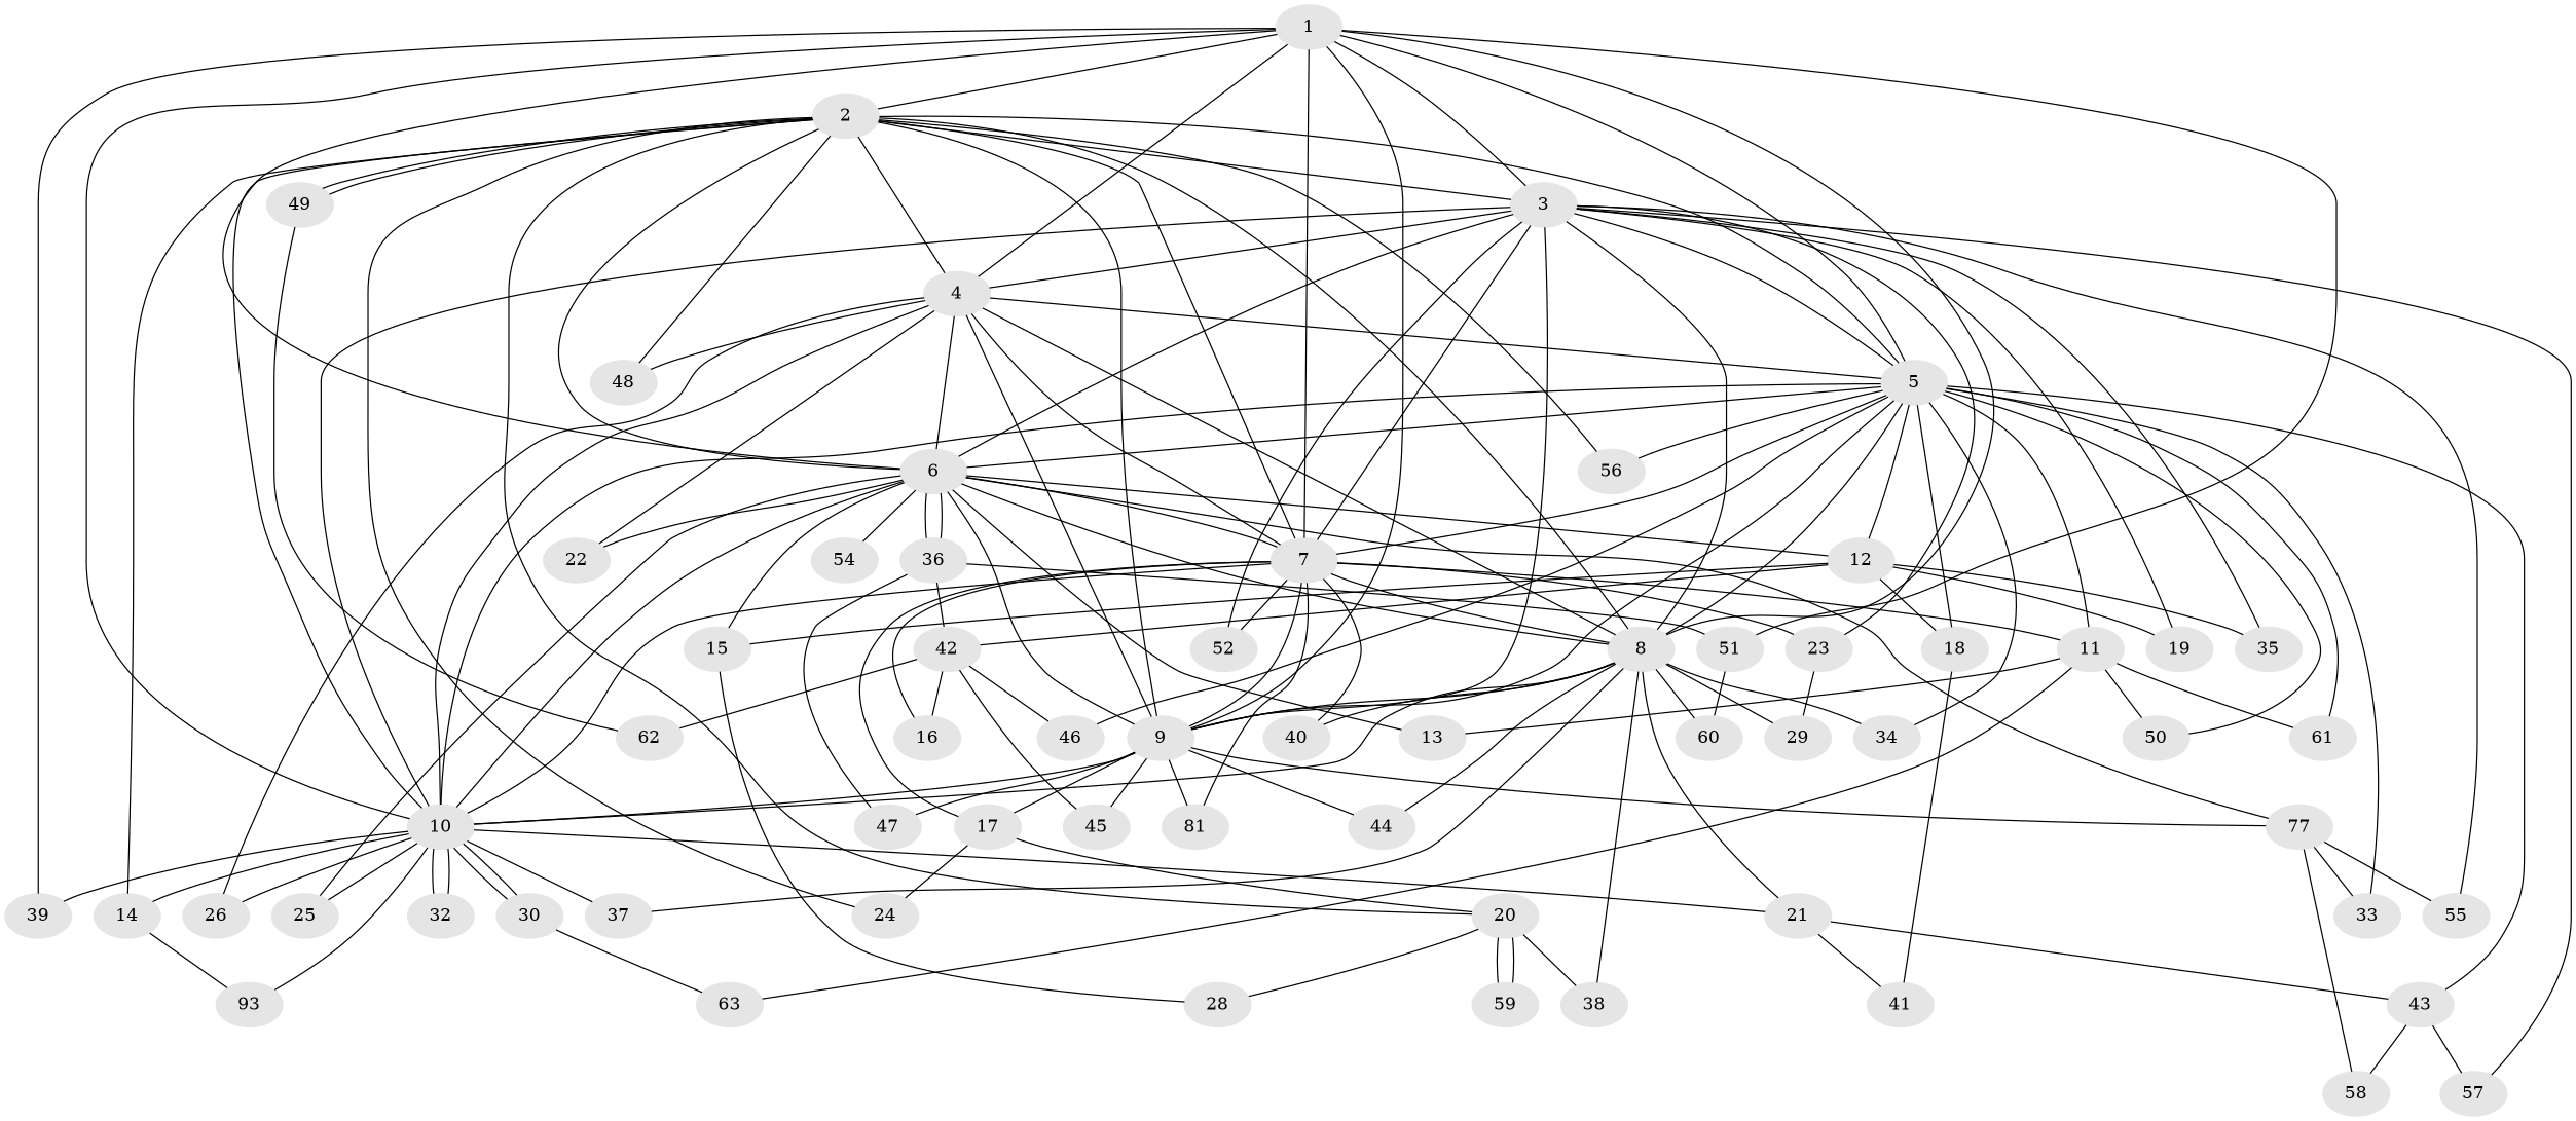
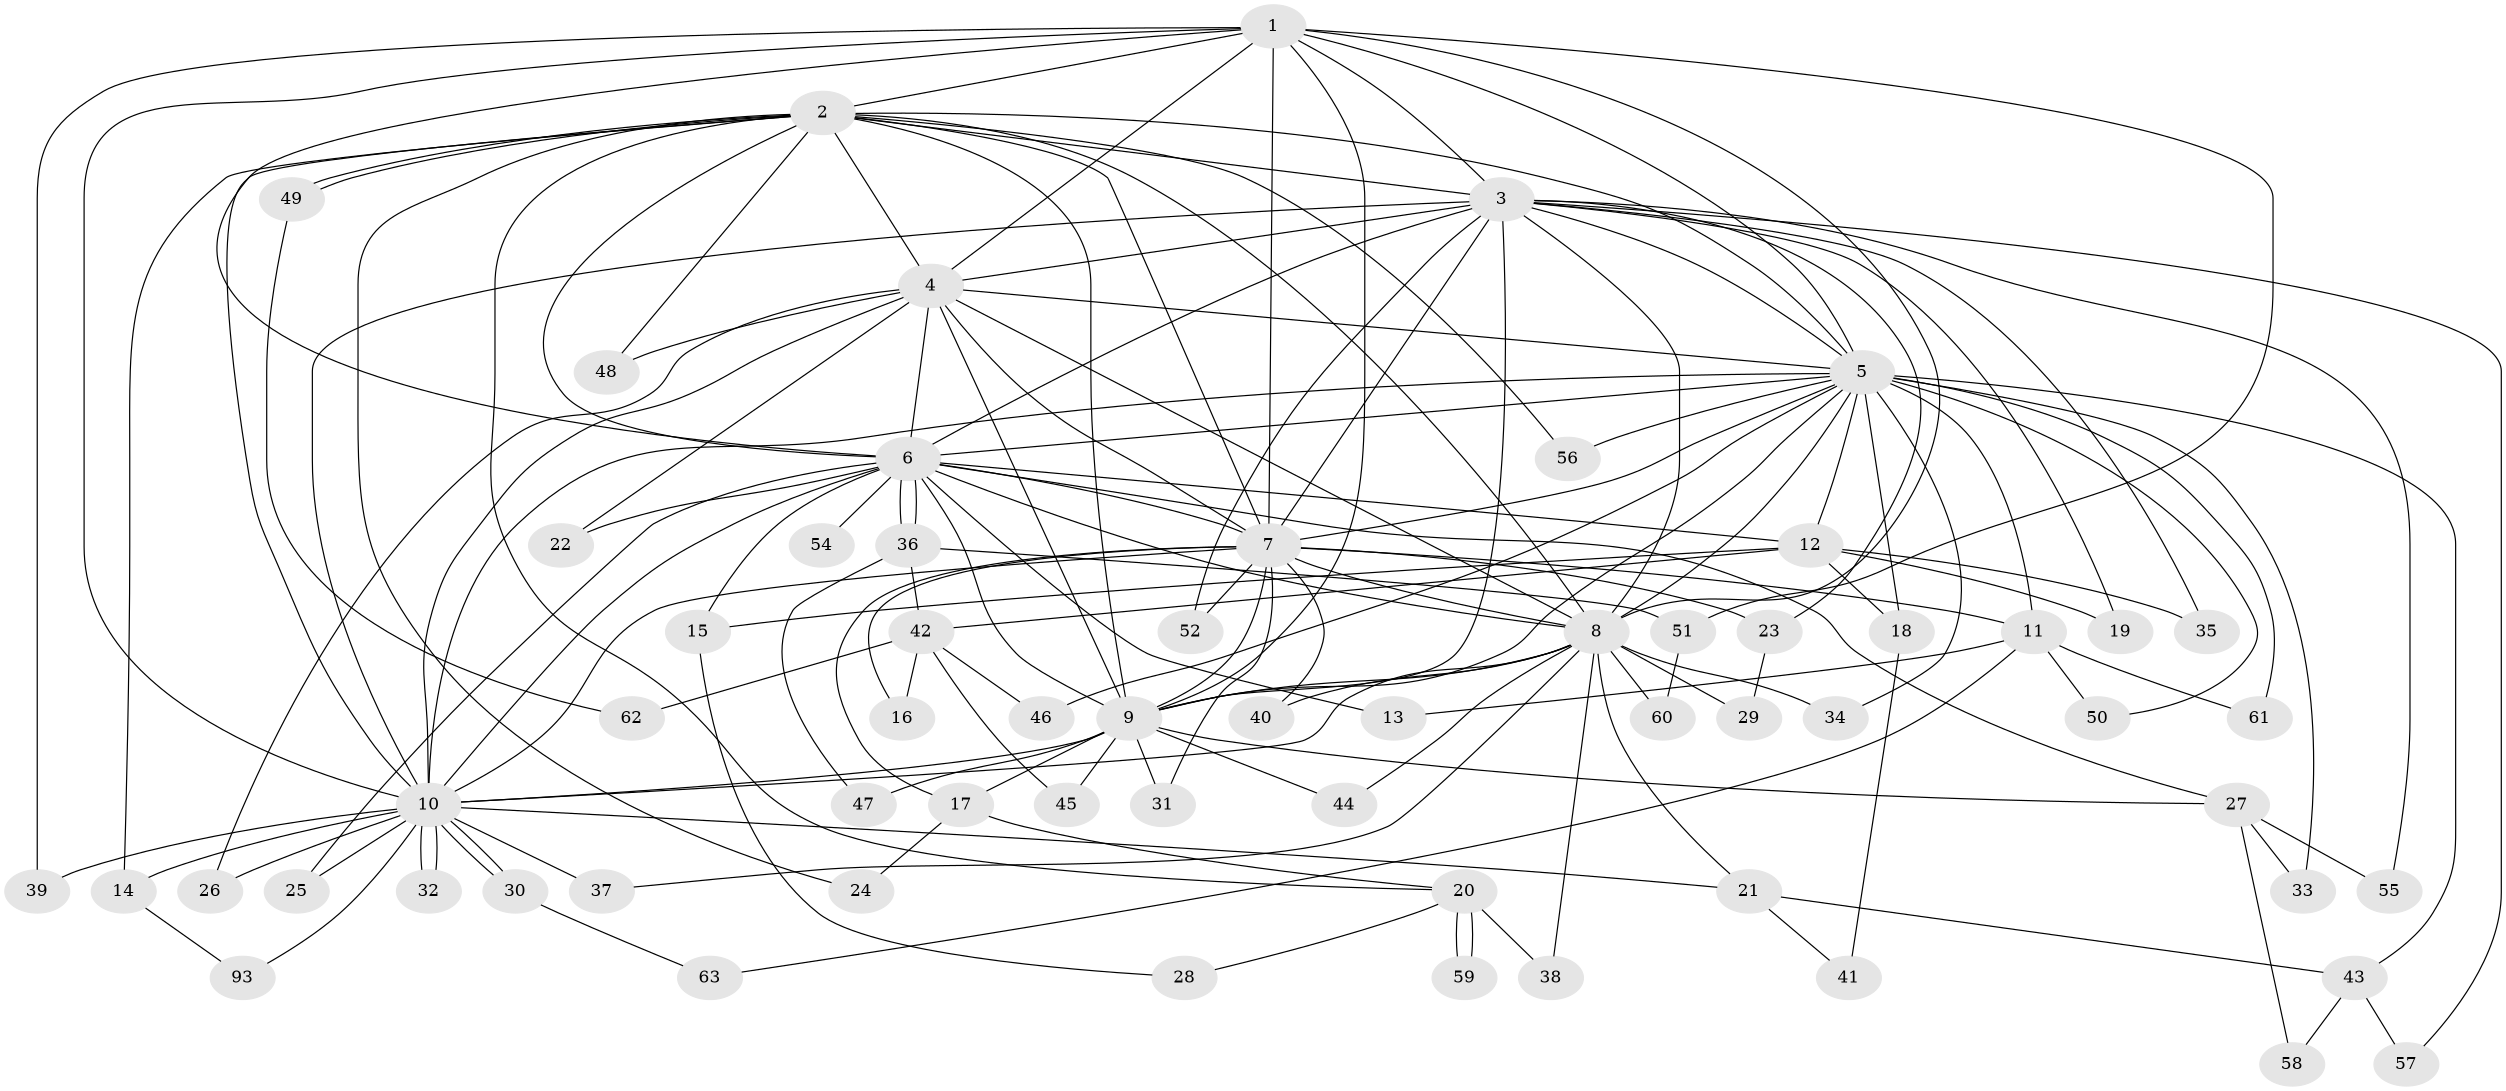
  graph {
    node [color=gray90 style=filled]
    1
    2
    3
    4
    5
    6
    7
    8
    9
    10
    39
    51
    14
    20
    24
    48
    49
    56
    19
    23
    35
    52
    55
    57
    22
    26
    11
    12
    18
    33
    34
    43
    46
    50
    61
    13
    15
    25
-   27 [label=77]
+   27
    36
    54
    16
    17
-   31 [label=81]
+   31
    40
    21
    29
    37
    38
    44
    60
    45
    47
    30
    32
    n56 [label=93]
    28
    59
    62
    63
    42
    41
    58
    1 -- 2
    1 -- 3
    1 -- 4
    1 -- 5
    1 -- 6
    1 -- 7
    1 -- 8
    1 -- 9
    1 -- 10
    1 -- 39
    1 -- 51
    2 -- 3
    2 -- 4
    2 -- 5
    2 -- 6
    2 -- 7
    2 -- 8
    2 -- 9
    2 -- 10
    2 -- 14
    2 -- 20
    2 -- 24
    2 -- 48
    2 -- 49
    2 -- 49
    2 -- 56
    3 -- 4
    3 -- 5
    3 -- 6
    3 -- 7
    3 -- 8
    3 -- 9
    3 -- 10
    3 -- 19
    3 -- 23
    3 -- 35
    3 -- 52
    3 -- 55
    3 -- 57
    4 -- 5
    4 -- 6
    4 -- 7
    4 -- 8
    4 -- 9
    4 -- 10
    4 -- 48
    4 -- 22
    4 -- 26
    5 -- 6
    5 -- 7
    5 -- 8
    5 -- 9
    5 -- 10
    5 -- 56
    5 -- 11
    5 -- 12
    5 -- 18
    5 -- 33
    5 -- 34
    5 -- 43
    5 -- 46
    5 -- 50
    5 -- 61
    6 -- 7
    6 -- 8
    6 -- 9
    6 -- 10
    6 -- 22
    6 -- 12
    6 -- 13
    6 -- 15
    6 -- 25
    6 -- 27
    6 -- 36
    6 -- 36
    6 -- 54
    7 -- 8
    7 -- 9
    7 -- 10
    7 -- 23
    7 -- 52
    7 -- 11
    7 -- 16
    7 -- 17
    7 -- 31
    7 -- 40
    8 -- 9
    8 -- 10
    8 -- 34
    8 -- 40
    8 -- 21
    8 -- 29
    8 -- 37
    8 -- 38
    8 -- 44
    8 -- 60
    9 -- 10
    9 -- 27
    9 -- 17
    9 -- 31
    9 -- 44
    9 -- 45
    9 -- 47
    10 -- 39
    10 -- 14
    10 -- 26
    10 -- 25
    10 -- 21
    10 -- 37
    10 -- 30
    10 -- 30
    10 -- 32
    10 -- 32
    10 -- n56
    51 -- 60
    14 -- n56
    20 -- 38
    20 -- 28
    20 -- 59
    20 -- 59
    49 -- 62
    23 -- 29
    11 -- 50
    11 -- 61
    11 -- 13
    11 -- 63
    12 -- 19
    12 -- 35
    12 -- 18
    12 -- 15
    12 -- 42
    18 -- 41
    43 -- 57
    43 -- 58
    15 -- 28
    27 -- 55
    27 -- 33
    27 -- 58
    36 -- 51
    36 -- 47
    36 -- 42
    17 -- 20
    17 -- 24
    21 -- 43
    21 -- 41
    30 -- 63
    42 -- 46
    42 -- 16
    42 -- 45
    42 -- 62
  }
